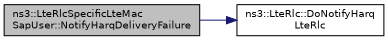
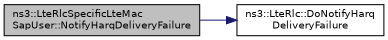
  digraph {
    rankdir=LR
    node [color=black fontname=Helvetica fontsize=10 shape=record style=filled]
    n1 [fillcolor=grey75 fontcolor=black height=0.2 label="ns3::LteRlcSpecificLteMac\lSapUser::NotifyHarqDeliveryFailure" width=0.4]
-   n2 [fillcolor=white height=0.2 label="ns3::LteRlc::DoNotifyHarq\lLteRlc" width=0.4]
+   n2 [fillcolor=white height=0.2 label="ns3::LteRlc::DoNotifyHarq\lDeliveryFailure" width=0.4]
    n1 -> n2 [color=midnightblue fontname=Helvetica fontsize=10 labelfontname=Helvetica labelfontsize=10 style=solid]
  }
